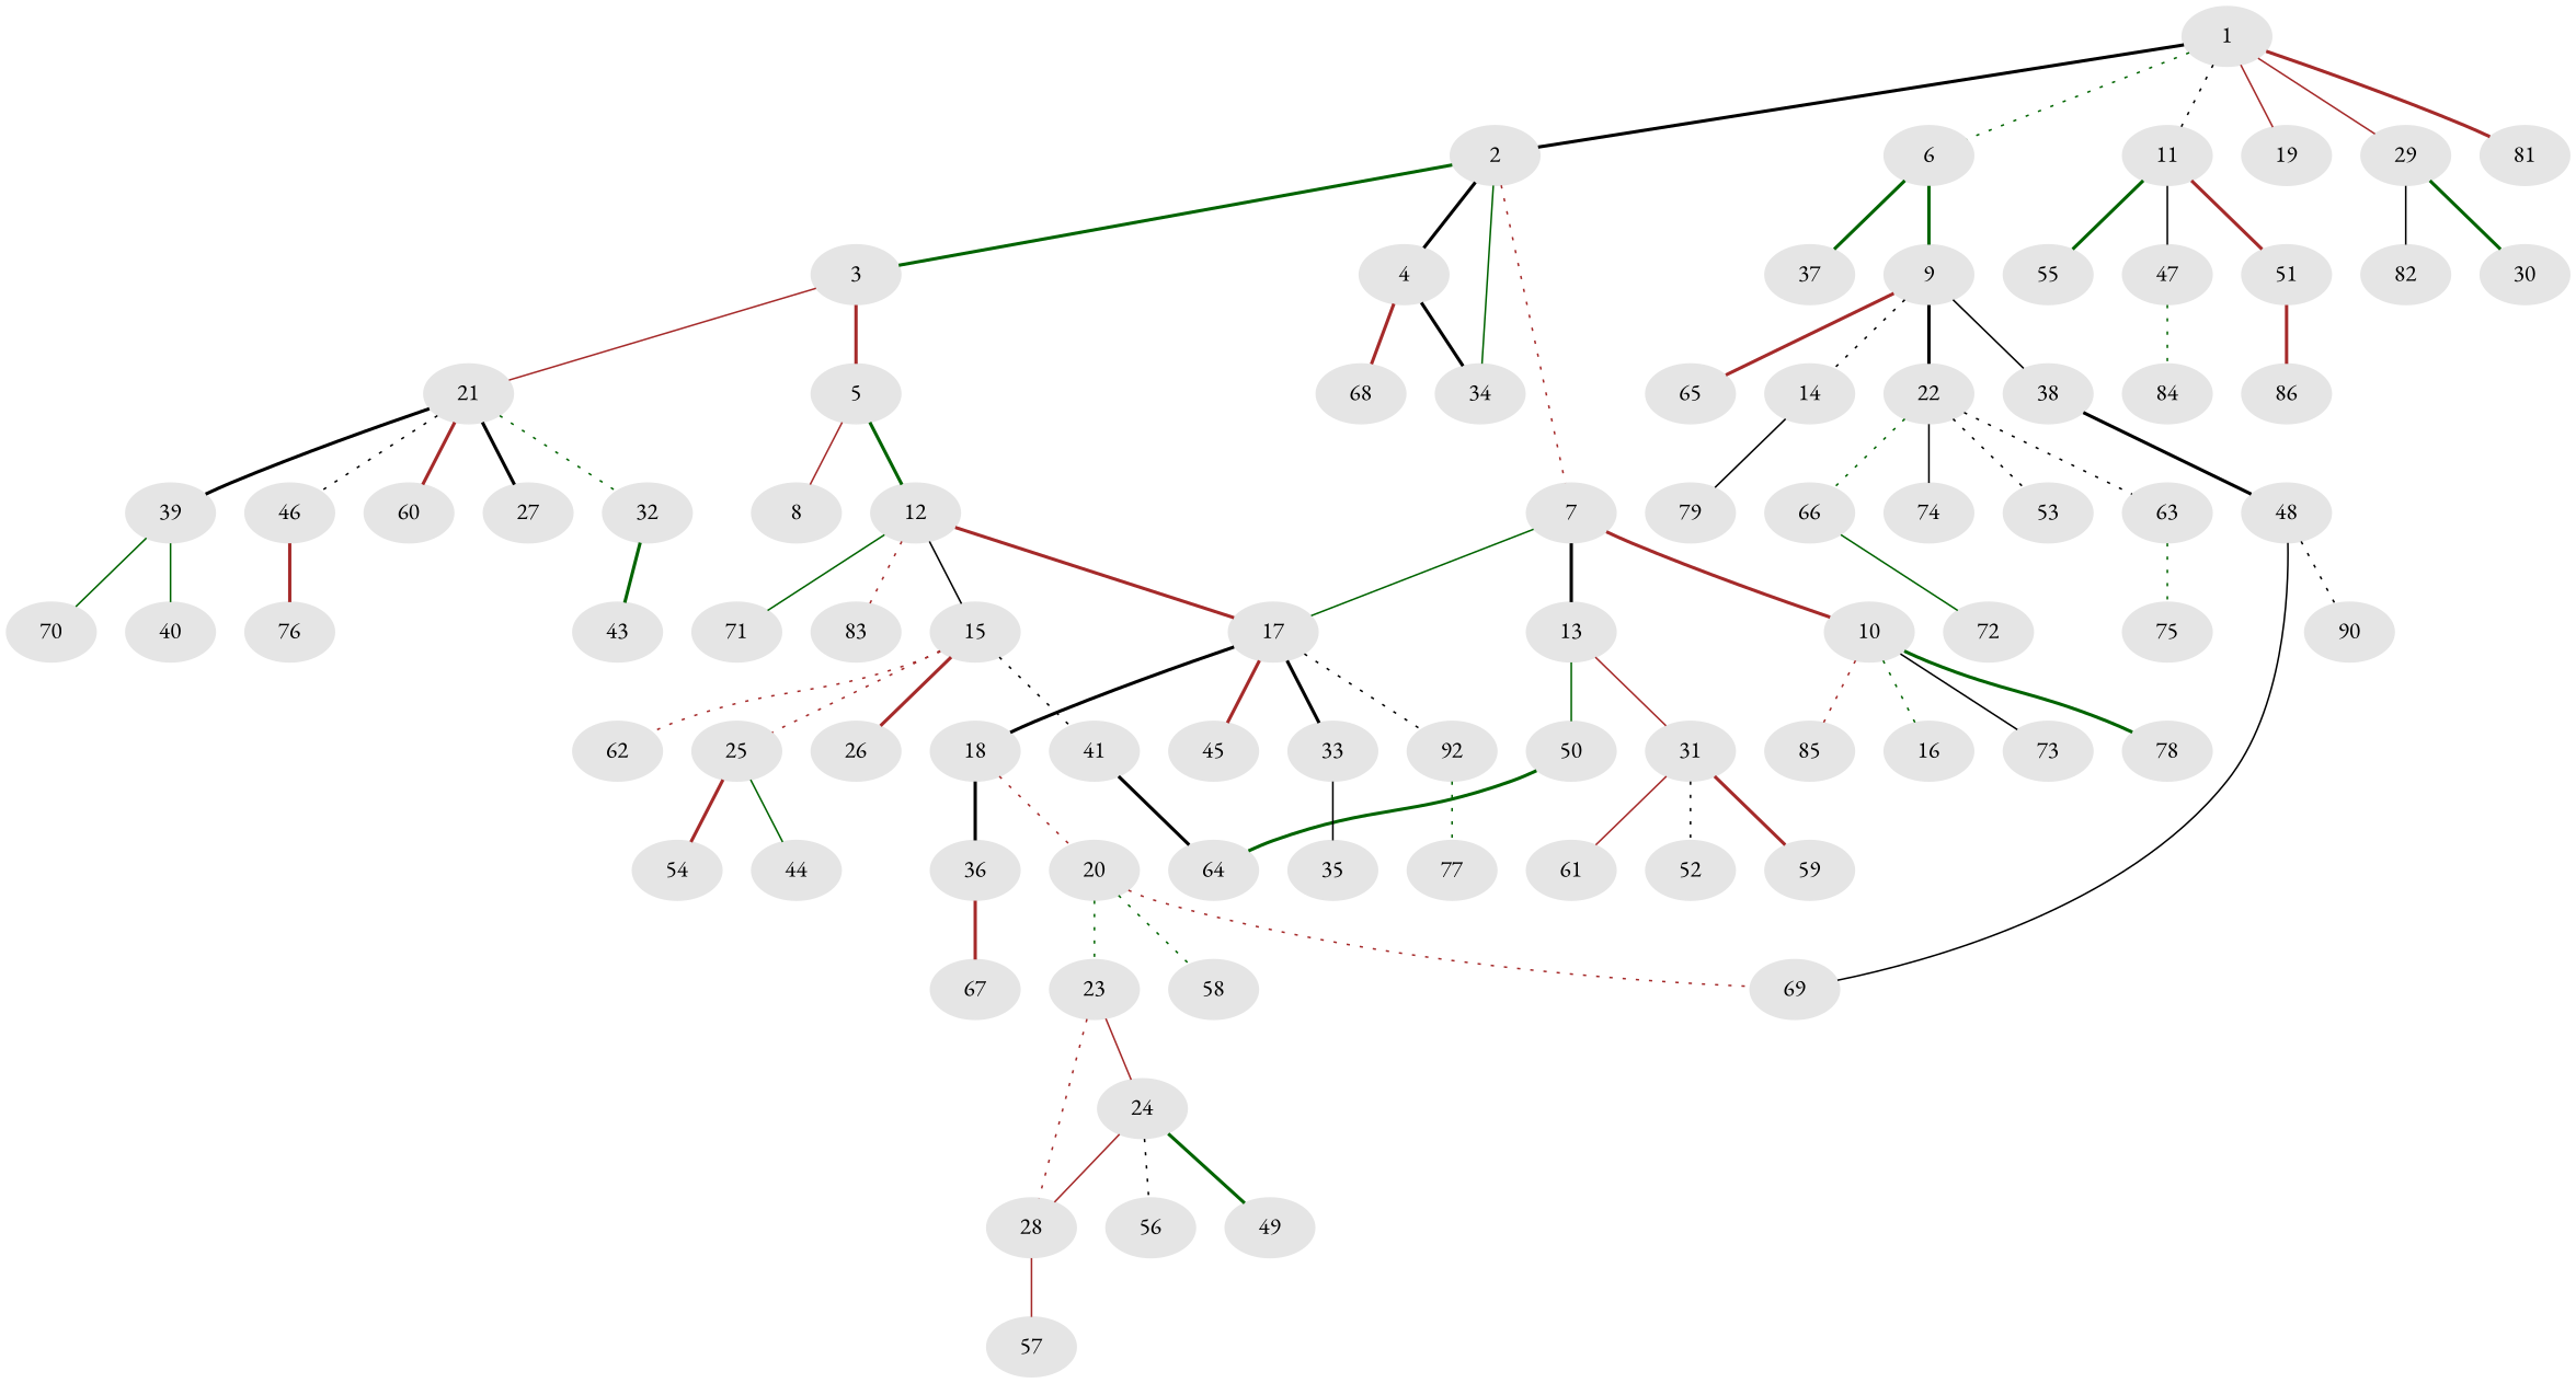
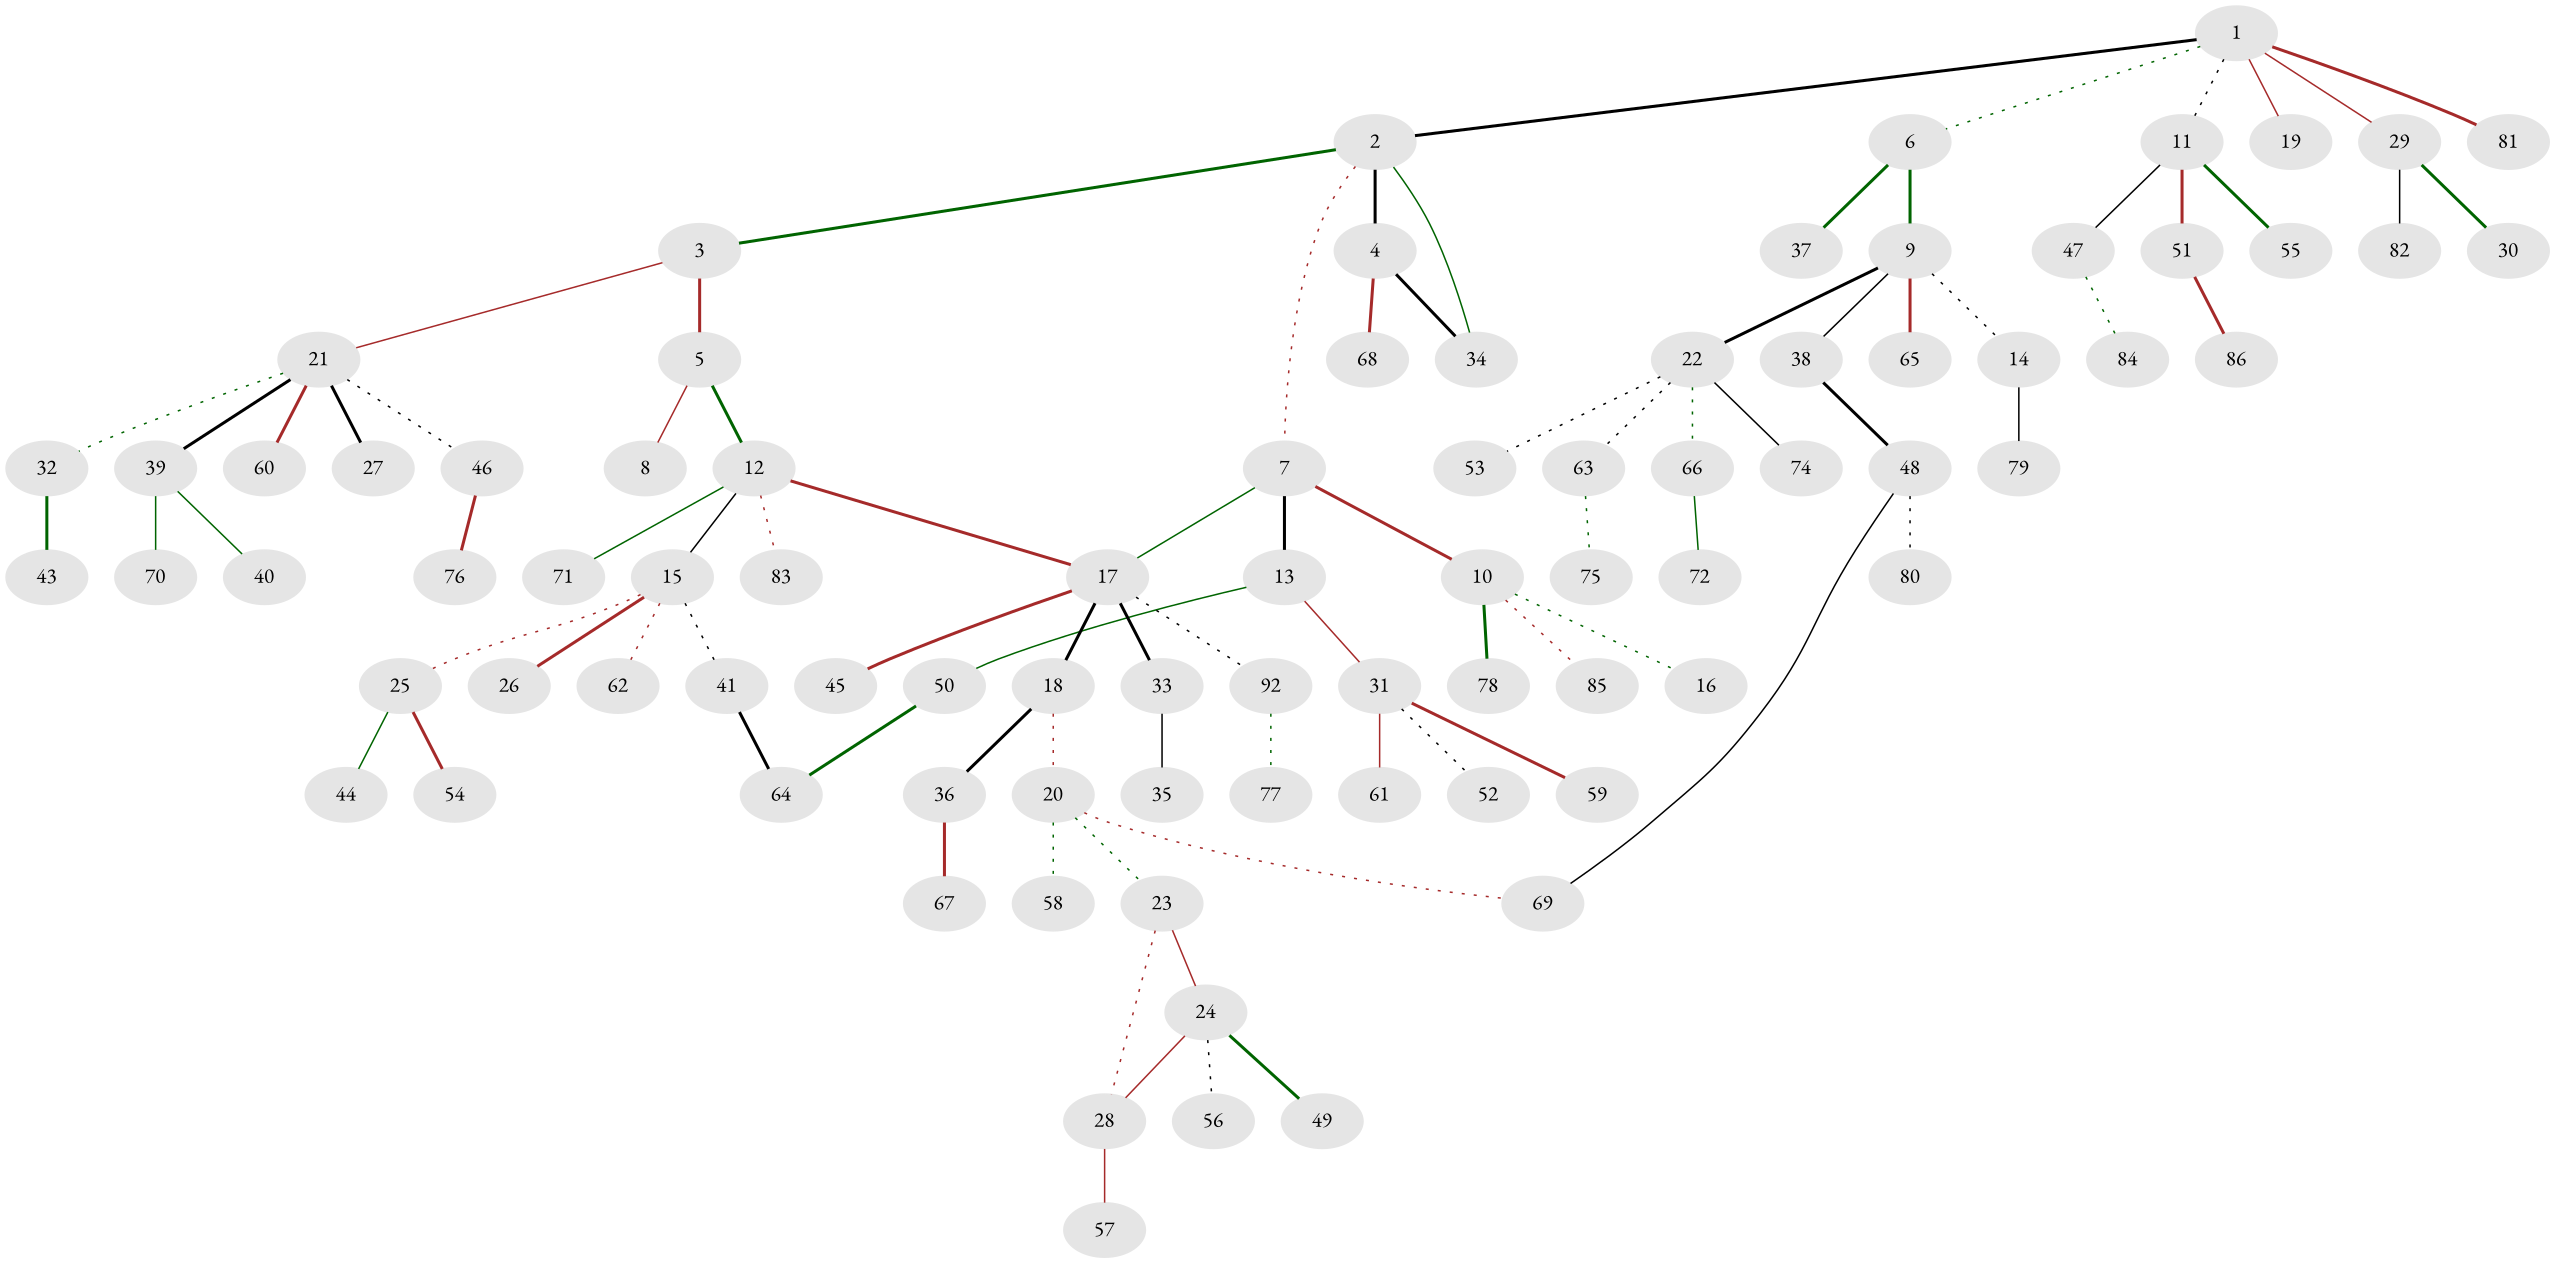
  graph {
    fontname="EB Garamond"
    node [color=gray90 fontname="EB Garamond" style=filled]
    edge [color=brown fontname="EB Garamond" style=bold]
    1
    2
    6
    11
    19
    29
    81
    3
    7
    34
    4
    9
    37
    47
    51
    55
    30
    82
    5
    21
    10
    13
    17
    68
    8
    12
    27
    32
    39
    46
    60
    15
    71
    83
    14
    22
    38
    65
    16
-   73
    78
    85
    31
    50
    18
    33
    n47 [label=92]
    45
    79
    53
    63
    66
    74
    48
    84
    86
    25
    26
    41
    62
    52
    59
    61
    64
    44
    54
    20
    36
    35
    77
    23
    58
    69
    67
    24
    28
    43
    40
    70
    76
    75
    72
    49
    56
    57
-   80 [label=90]
+   80
    1 -- 2 [color=black]
    1 -- 6 [color=darkgreen style=dotted]
    1 -- 11 [color=black style=dotted]
    1 -- 19 [style=solid]
    1 -- 29 [style=solid]
    1 -- 81
    2 -- 3 [color=darkgreen]
    2 -- 7 [style=dotted]
    2 -- 34 [color=darkgreen style=solid]
    2 -- 4 [color=black]
    6 -- 9 [color=darkgreen]
    6 -- 37 [color=darkgreen]
    11 -- 47 [color=black style=solid]
    11 -- 51
    11 -- 55 [color=darkgreen]
    29 -- 30 [color=darkgreen]
    29 -- 82 [color=black style=solid]
    3 -- 5
    3 -- 21 [style=solid]
    7 -- 10
    7 -- 13 [color=black]
    7 -- 17 [color=darkgreen style=solid]
    4 -- 34 [color=black]
    4 -- 68
    9 -- 14 [color=black style=dotted]
    9 -- 22 [color=black]
    9 -- 38 [color=black style=solid]
    9 -- 65
    47 -- 84 [color=darkgreen style=dotted]
    51 -- 86
    5 -- 8 [style=solid]
    5 -- 12 [color=darkgreen]
    21 -- 27 [color=black]
    21 -- 32 [color=darkgreen style=dotted]
    21 -- 39 [color=black]
    21 -- 46 [color=black style=dotted]
    21 -- 60
    10 -- 16 [color=darkgreen style=dotted]
-   10 -- 73 [color=black style=solid]
    10 -- 78 [color=darkgreen]
    10 -- 85 [style=dotted]
    13 -- 31 [style=solid]
    13 -- 50 [color=darkgreen style=solid]
    17 -- 18 [color=black]
    17 -- 33 [color=black]
    17 -- n47 [color=black style=dotted]
    17 -- 45
    12 -- 17
    12 -- 15 [color=black style=solid]
    12 -- 71 [color=darkgreen style=solid]
    12 -- 83 [style=dotted]
    32 -- 43 [color=darkgreen]
    39 -- 40 [color=darkgreen style=solid]
    39 -- 70 [color=darkgreen style=solid]
    46 -- 76
    15 -- 25 [style=dotted]
    15 -- 26
    15 -- 41 [color=black style=dotted]
    15 -- 62 [style=dotted]
    14 -- 79 [color=black style=solid]
    22 -- 53 [color=black style=dotted]
    22 -- 63 [color=black style=dotted]
    22 -- 66 [color=darkgreen style=dotted]
    22 -- 74 [color=black style=solid]
    38 -- 48 [color=black]
    31 -- 52 [color=black style=dotted]
    31 -- 59
    31 -- 61 [style=solid]
    50 -- 64 [color=darkgreen]
    18 -- 20 [style=dotted]
    18 -- 36 [color=black]
    33 -- 35 [color=black style=solid]
    n47 -- 77 [color=darkgreen style=dotted]
    63 -- 75 [color=darkgreen style=dotted]
    66 -- 72 [color=darkgreen style=solid]
    48 -- 69 [color=black style=solid]
    48 -- 80 [color=black style=dotted]
    25 -- 44 [color=darkgreen style=solid]
    25 -- 54
    41 -- 64 [color=black]
    20 -- 23 [color=darkgreen style=dotted]
    20 -- 58 [color=darkgreen style=dotted]
    20 -- 69 [style=dotted]
    36 -- 67
    23 -- 24 [style=solid]
    23 -- 28 [style=dotted]
    24 -- 28 [style=solid]
    24 -- 49 [color=darkgreen]
    24 -- 56 [color=black style=dotted]
    28 -- 57 [style=solid]
  }
